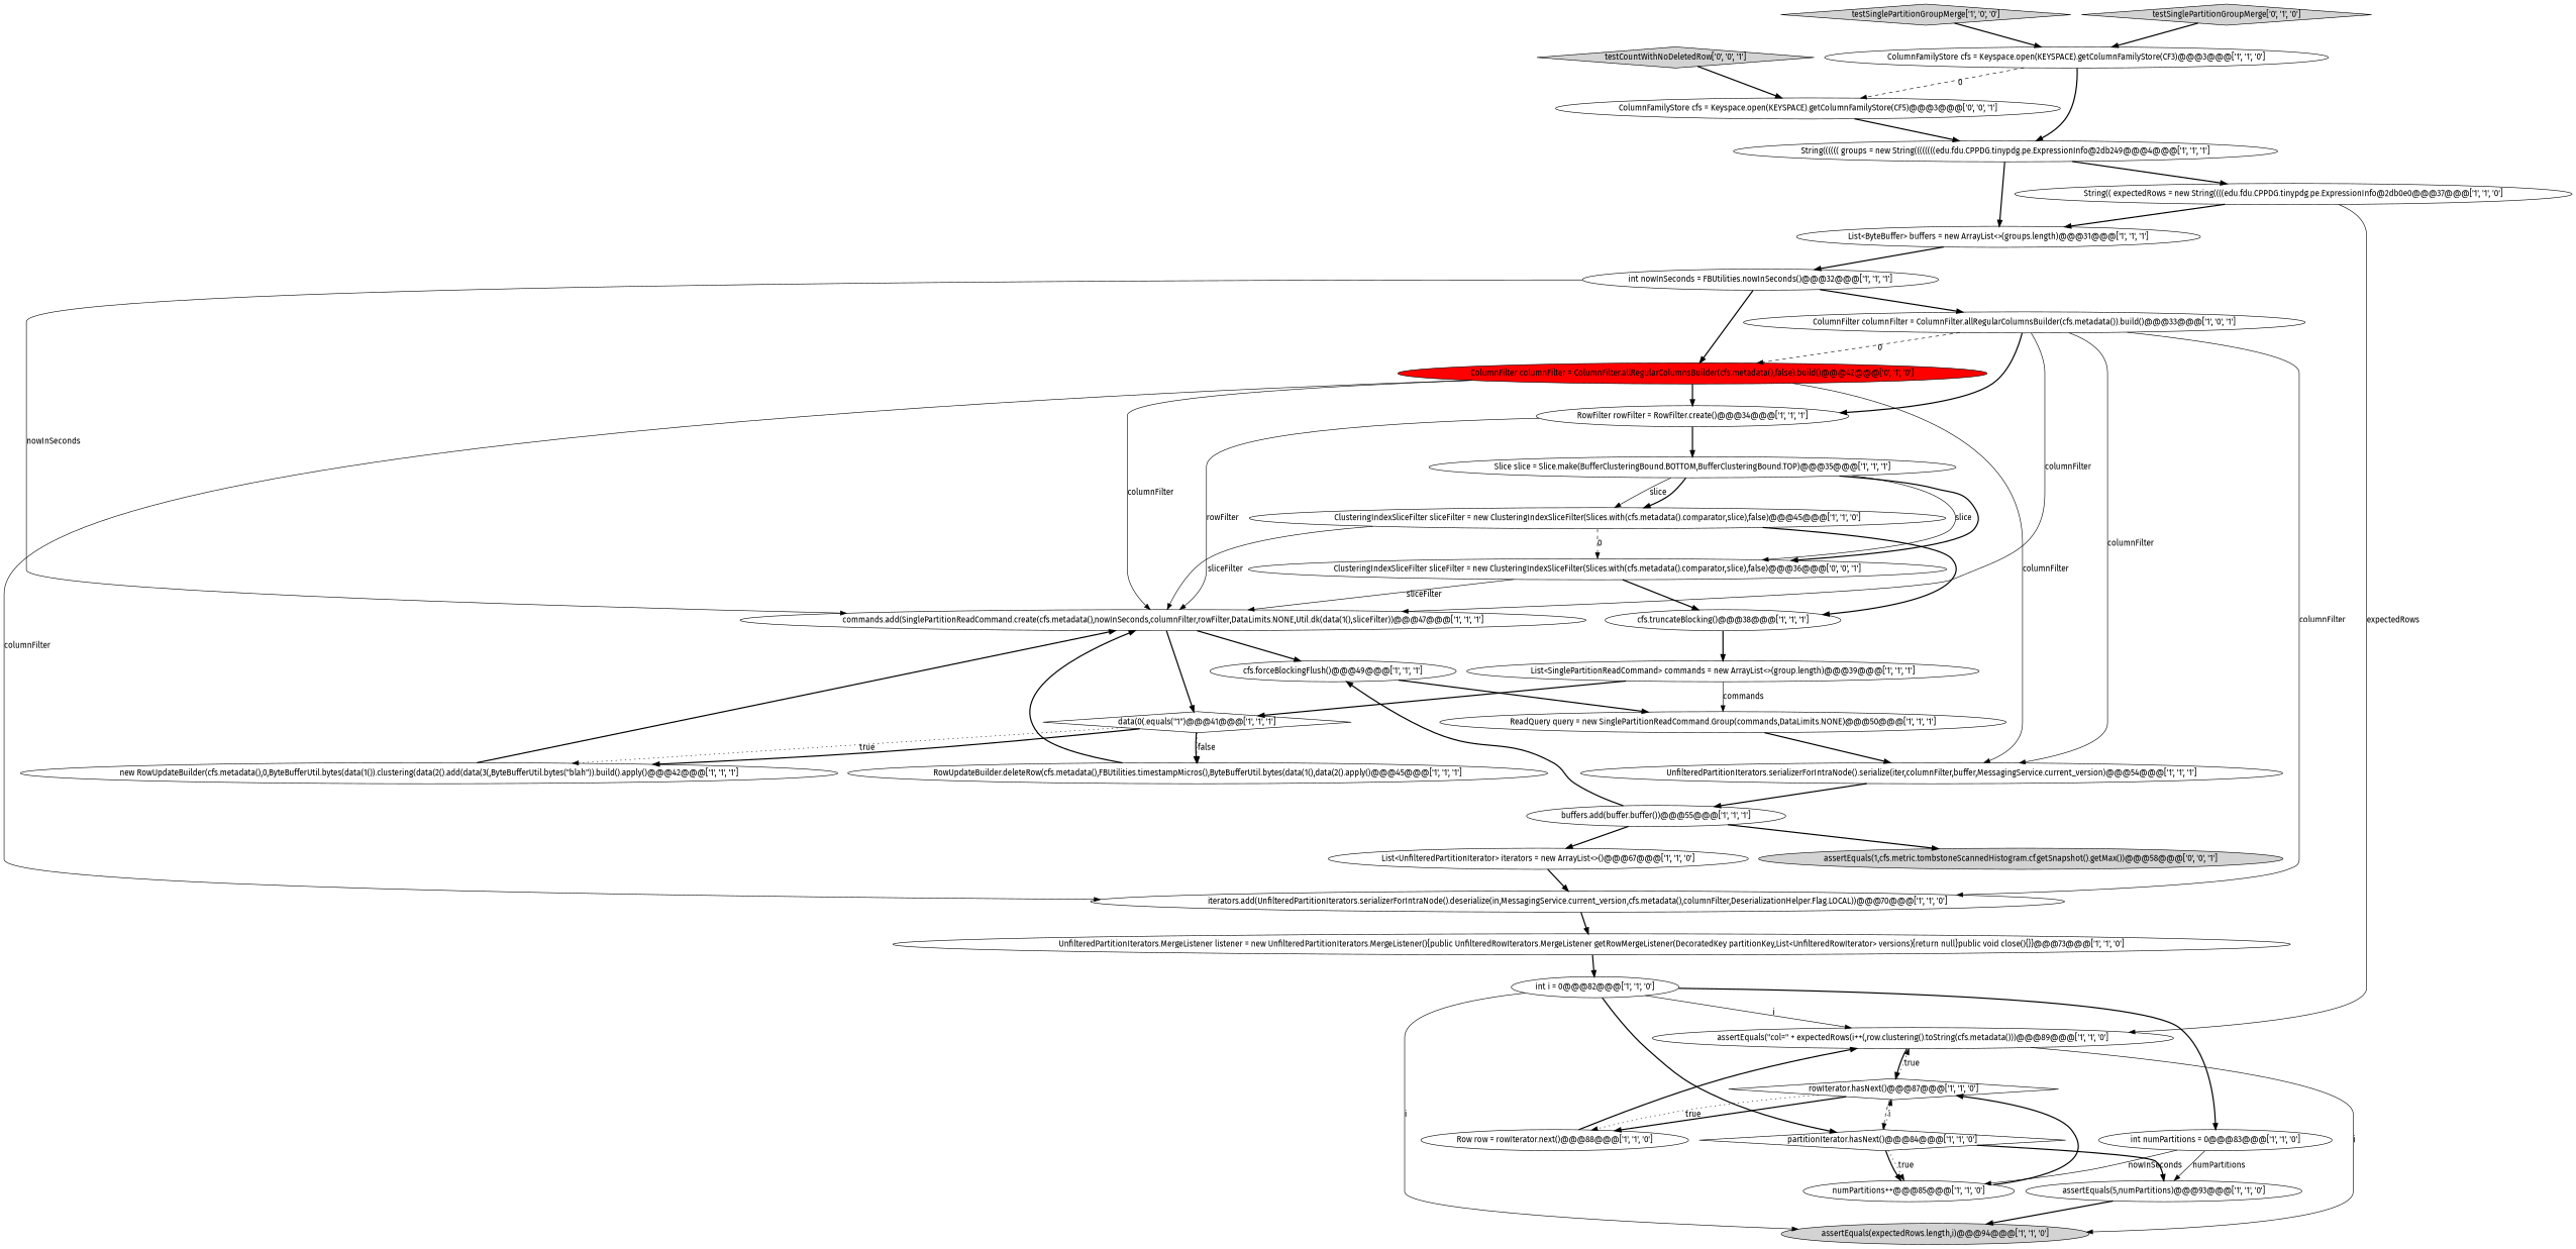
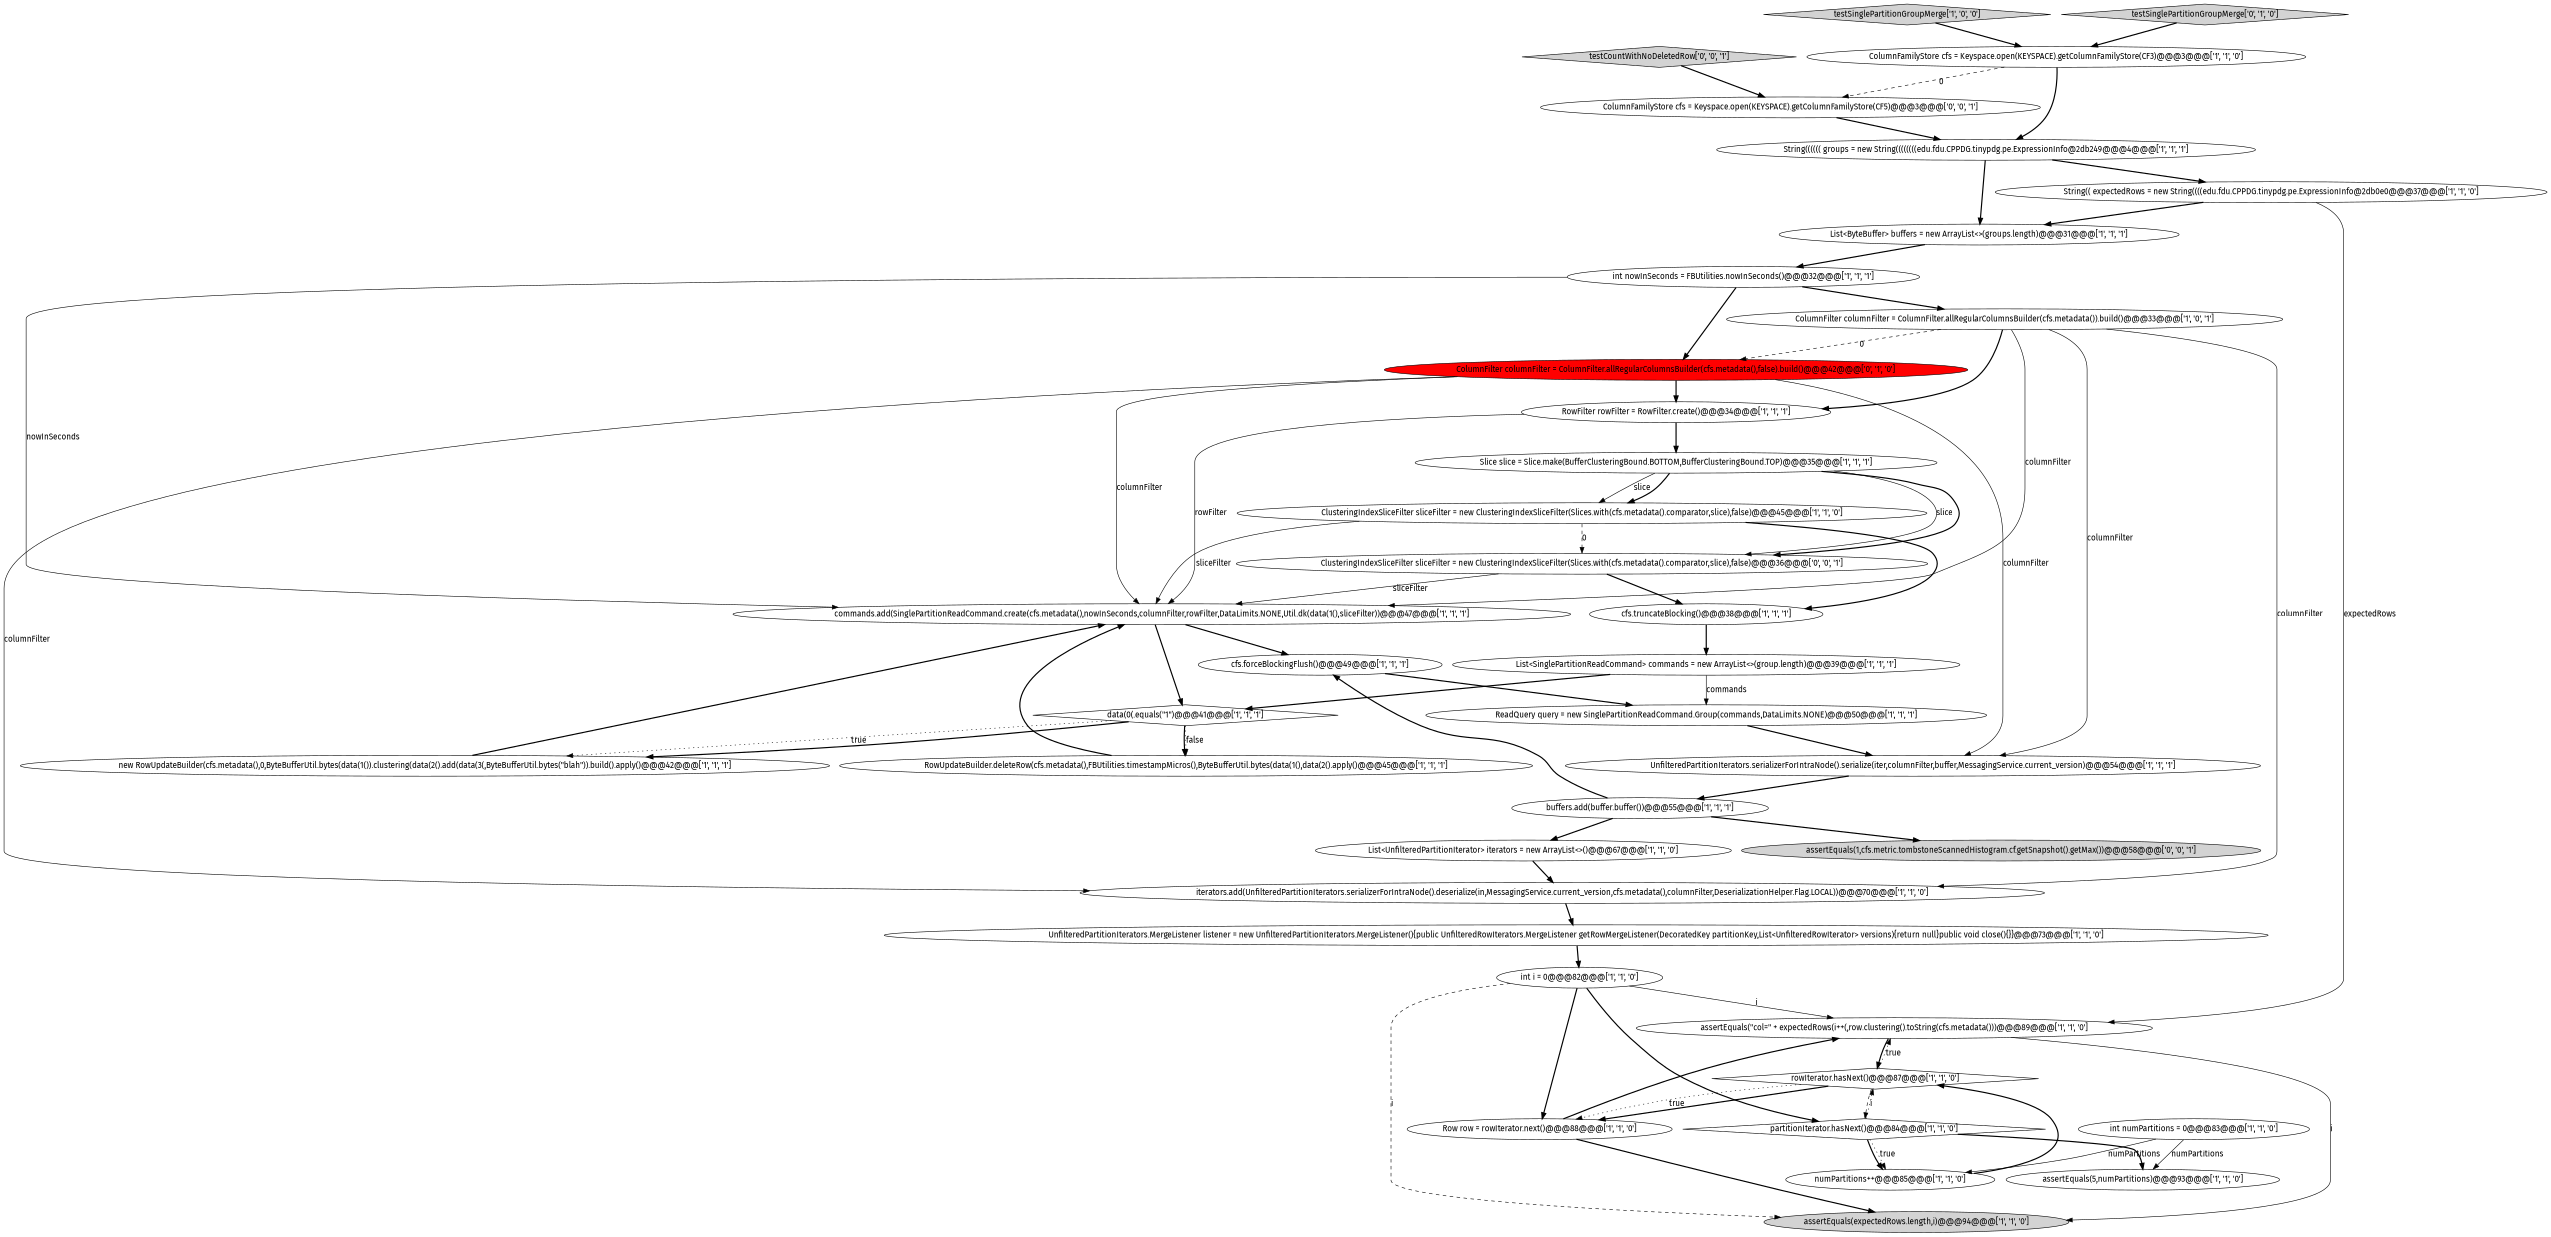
  digraph {
    fontname="Fira Sans"
    node [fillcolor=white fontname="Fira Sans" shape=ellipse style=filled]
    edge [fontname="Fira Sans" style=bold]
    n1 [label="commands.add(SinglePartitionReadCommand.create(cfs.metadata(),nowInSeconds,columnFilter,rowFilter,DataLimits.NONE,Util.dk(data(1(),sliceFilter))@@@47@@@['1', '1', '1']"]
    n2 [label="cfs.forceBlockingFlush()@@@49@@@['1', '1', '1']"]
    n3 [label="data(0(.equals(\"1\")@@@41@@@['1', '1', '1']" shape=diamond]
    n4 [label="ReadQuery query = new SinglePartitionReadCommand.Group(commands,DataLimits.NONE)@@@50@@@['1', '1', '1']"]
    n5 [label="new RowUpdateBuilder(cfs.metadata(),0,ByteBufferUtil.bytes(data(1()).clustering(data(2().add(data(3(,ByteBufferUtil.bytes(\"blah\")).build().apply()@@@42@@@['1', '1', '1']"]
    n6 [label="RowUpdateBuilder.deleteRow(cfs.metadata(),FBUtilities.timestampMicros(),ByteBufferUtil.bytes(data(1(),data(2().apply()@@@45@@@['1', '1', '1']"]
    n7 [label="Slice slice = Slice.make(BufferClusteringBound.BOTTOM,BufferClusteringBound.TOP)@@@35@@@['1', '1', '1']"]
    n8 [label="ClusteringIndexSliceFilter sliceFilter = new ClusteringIndexSliceFilter(Slices.with(cfs.metadata().comparator,slice),false)@@@45@@@['1', '1', '0']"]
    n9 [label="ClusteringIndexSliceFilter sliceFilter = new ClusteringIndexSliceFilter(Slices.with(cfs.metadata().comparator,slice),false)@@@36@@@['0', '0', '1']"]
    n10 [label="cfs.truncateBlocking()@@@38@@@['1', '1', '1']"]
    n11 [label="numPartitions++@@@85@@@['1', '1', '0']"]
    n12 [label="rowIterator.hasNext()@@@87@@@['1', '1', '0']" shape=diamond]
    n13 [label="assertEquals(\"col=\" + expectedRows(i++(,row.clustering().toString(cfs.metadata()))@@@89@@@['1', '1', '0']"]
    n14 [label="Row row = rowIterator.next()@@@88@@@['1', '1', '0']"]
    n15 [label="partitionIterator.hasNext()@@@84@@@['1', '1', '0']" shape=diamond]
    n16 [label="assertEquals(5,numPartitions)@@@93@@@['1', '1', '0']"]
    n17 [fillcolor=lightgray label="assertEquals(expectedRows.length,i)@@@94@@@['1', '1', '0']"]
    n18 [fillcolor=lightgray label="testSinglePartitionGroupMerge['1', '0', '0']" shape=diamond]
    n19 [label="ColumnFamilyStore cfs = Keyspace.open(KEYSPACE).getColumnFamilyStore(CF3)@@@3@@@['1', '1', '0']"]
    n20 [label="String(((((( groups = new String((((((((edu.fdu.CPPDG.tinypdg.pe.ExpressionInfo@2db249@@@4@@@['1', '1', '1']"]
    n21 [label="ColumnFamilyStore cfs = Keyspace.open(KEYSPACE).getColumnFamilyStore(CF5)@@@3@@@['0', '0', '1']"]
    n22 [label="UnfilteredPartitionIterators.serializerForIntraNode().serialize(iter,columnFilter,buffer,MessagingService.current_version)@@@54@@@['1', '1', '1']"]
    n23 [label="buffers.add(buffer.buffer())@@@55@@@['1', '1', '1']"]
    n24 [fillcolor=lightgray label="assertEquals(1,cfs.metric.tombstoneScannedHistogram.cf.getSnapshot().getMax())@@@58@@@['0', '0', '1']"]
    n25 [label="List<UnfilteredPartitionIterator> iterators = new ArrayList<>()@@@67@@@['1', '1', '0']"]
    n26 [label="List<SinglePartitionReadCommand> commands = new ArrayList<>(group.length)@@@39@@@['1', '1', '1']"]
    n27 [label="iterators.add(UnfilteredPartitionIterators.serializerForIntraNode().deserialize(in,MessagingService.current_version,cfs.metadata(),columnFilter,DeserializationHelper.Flag.LOCAL))@@@70@@@['1', '1', '0']"]
    n28 [label="List<ByteBuffer> buffers = new ArrayList<>(groups.length)@@@31@@@['1', '1', '1']"]
    n29 [label="String(( expectedRows = new String((((edu.fdu.CPPDG.tinypdg.pe.ExpressionInfo@2db0e0@@@37@@@['1', '1', '0']"]
    n30 [label="int numPartitions = 0@@@83@@@['1', '1', '0']"]
    n31 [label="ColumnFilter columnFilter = ColumnFilter.allRegularColumnsBuilder(cfs.metadata()).build()@@@33@@@['1', '0', '1']"]
    n32 [label="RowFilter rowFilter = RowFilter.create()@@@34@@@['1', '1', '1']"]
    n33 [fillcolor=red label="ColumnFilter columnFilter = ColumnFilter.allRegularColumnsBuilder(cfs.metadata(),false).build()@@@42@@@['0', '1', '0']"]
    n34 [label="UnfilteredPartitionIterators.MergeListener listener = new UnfilteredPartitionIterators.MergeListener(){public UnfilteredRowIterators.MergeListener getRowMergeListener(DecoratedKey partitionKey,List<UnfilteredRowIterator> versions){return null}public void close(){}}@@@73@@@['1', '1', '0']"]
    n35 [label="int nowInSeconds = FBUtilities.nowInSeconds()@@@32@@@['1', '1', '1']"]
    n36 [label="int i = 0@@@82@@@['1', '1', '0']"]
    n37 [fillcolor=lightgray label="testSinglePartitionGroupMerge['0', '1', '0']" shape=diamond]
    n38 [fillcolor=lightgray label="testCountWithNoDeletedRow['0', '0', '1']" shape=diamond]
    n1 -> n2
    n1 -> n3
    n2 -> n4
    n3 -> n5 [label=true style=dotted]
    n3 -> n5
    n3 -> n6 [label=false style=dotted]
    n3 -> n6
    n4 -> n22
    n5 -> n1
    n6 -> n1
    n7 -> n8 [label=slice style=solid]
    n7 -> n8
    n7 -> n9 [label=slice style=solid]
    n7 -> n9
    n8 -> n1 [label=sliceFilter style=solid]
    n8 -> n9 [label=0 style=dashed]
    n8 -> n10
    n9 -> n1 [label=sliceFilter style=solid]
    n9 -> n10
    n10 -> n26
    n11 -> n12
    n12 -> n13 [label=true style=dotted]
    n12 -> n14
    n12 -> n14 [label=true style=dotted]
    n12 -> n15 [style=dashed]
    n13 -> n12
    n13 -> n17 [label=i style=solid]
    n14 -> n13
    n15 -> n11
    n15 -> n11 [label=true style=dotted]
    n15 -> n12 [label=i style=dotted]
    n15 -> n16
-   n16 -> n17
+   n14 -> n17
    n18 -> n19
    n19 -> n20
    n19 -> n21 [label=0 style=dashed]
    n20 -> n28
    n20 -> n29
    n21 -> n20
    n22 -> n23
    n23 -> n2
    n23 -> n24
    n23 -> n25
    n25 -> n27
    n26 -> n3
    n26 -> n4 [label=commands style=solid]
    n27 -> n34
    n28 -> n35
    n29 -> n13 [label=expectedRows style=solid]
    n29 -> n28
-   n30 -> n11 [label=nowInSeconds style=solid]
+   n30 -> n11 [label=numPartitions style=solid]
    n30 -> n16 [label=numPartitions style=solid]
    n31 -> n1 [label=columnFilter style=solid]
    n31 -> n22 [label=columnFilter style=solid]
    n31 -> n27 [label=columnFilter style=solid]
    n31 -> n32
    n31 -> n33 [label=0 style=dashed]
    n32 -> n1 [label=rowFilter style=solid]
    n32 -> n7
    n33 -> n1 [label=columnFilter style=solid]
    n33 -> n22 [label=columnFilter style=solid]
    n33 -> n27 [label=columnFilter style=solid]
    n33 -> n32
    n34 -> n36
    n35 -> n1 [label=nowInSeconds style=solid]
    n35 -> n31
    n35 -> n33
    n36 -> n13 [label=i style=solid]
    n36 -> n15
-   n36 -> n17 [label=i style=solid]
-   n36 -> n30
+   n36 -> n17 [label=i style=dashed]
+   n36 -> n14
    n37 -> n19
    n38 -> n21
  }
